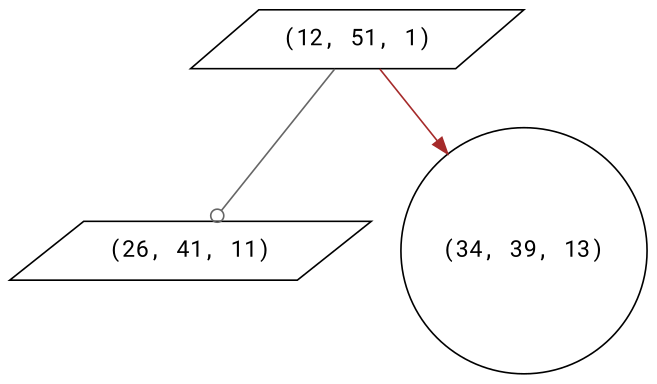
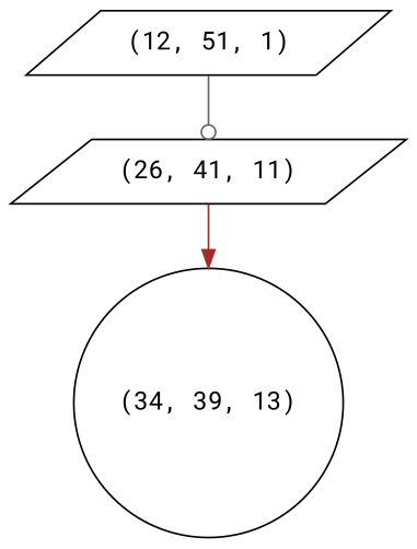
  digraph {
    fontname="Roboto Mono"
    node [fontname="Roboto Mono" shape=parallelogram]
    edge [fontname="Roboto Mono"]
    n1 [label="(12, 51, 1)"]
    "(26, 41, 11)"
    "(34, 39, 13)" [shape=circle]
    n1 -> "(26, 41, 11)" [arrowhead=odot color=gray40]
-   n1 -> "(34, 39, 13)" [arrowhead=normal color=brown]
+   "(26, 41, 11)" -> "(34, 39, 13)" [arrowhead=normal color=brown]
  }
